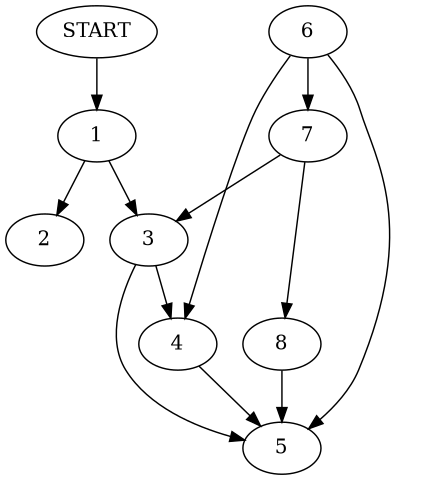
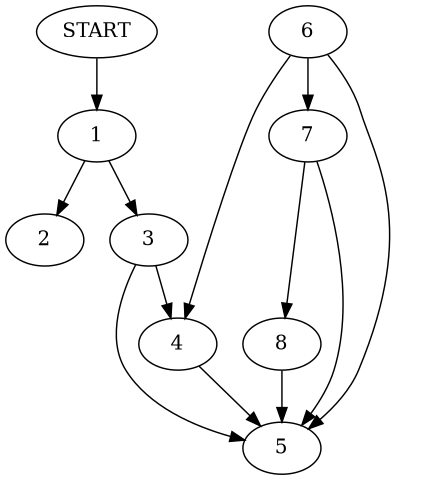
  digraph {
    n1 [label=START]
    1
    2
    3
    4
    5
    6
    7
    8
    n1 -> 1
    1 -> 2
    1 -> 3
    3 -> 4
    3 -> 5
    4 -> 5
    6 -> 4
    6 -> 5
    6 -> 7
-   7 -> 3
+   7 -> 5
    7 -> 8
    8 -> 5
  }
